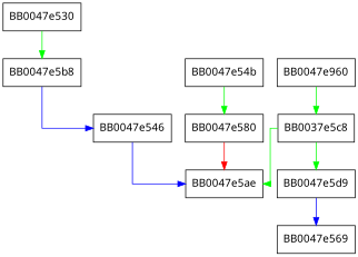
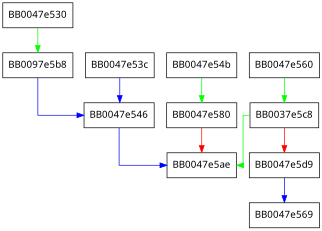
  digraph {
    fontname="Noto Sans"
    splines=ortho
    node [fontname="Noto Sans" shape=box]
    edge [color=green fontname="Noto Sans"]
    BB0047e530
-   BB0047e5b8
+   BB0047e5b8 [label=BB0097e5b8]
    BB0047e546
+   BB0047e53c
    BB0047e5ae
    BB0047e54b
    BB0047e580
    n8 [label=BB0037e5c8]
-   BB0047e560 [label=BB0047e960]
+   BB0047e560
    BB0047e5d9
    BB0047e569
    BB0047e530 -> BB0047e5b8
    BB0047e5b8 -> BB0047e546 [color=blue]
    BB0047e546 -> BB0047e5ae [color=blue]
+   BB0047e53c -> BB0047e546 [color=blue]
    BB0047e54b -> BB0047e580
    BB0047e580 -> BB0047e5ae [color=red]
    n8 -> BB0047e5ae
-   n8 -> BB0047e5d9
+   n8 -> BB0047e5d9 [color=red]
    BB0047e560 -> n8
    BB0047e5d9 -> BB0047e569 [color=blue]
  }
